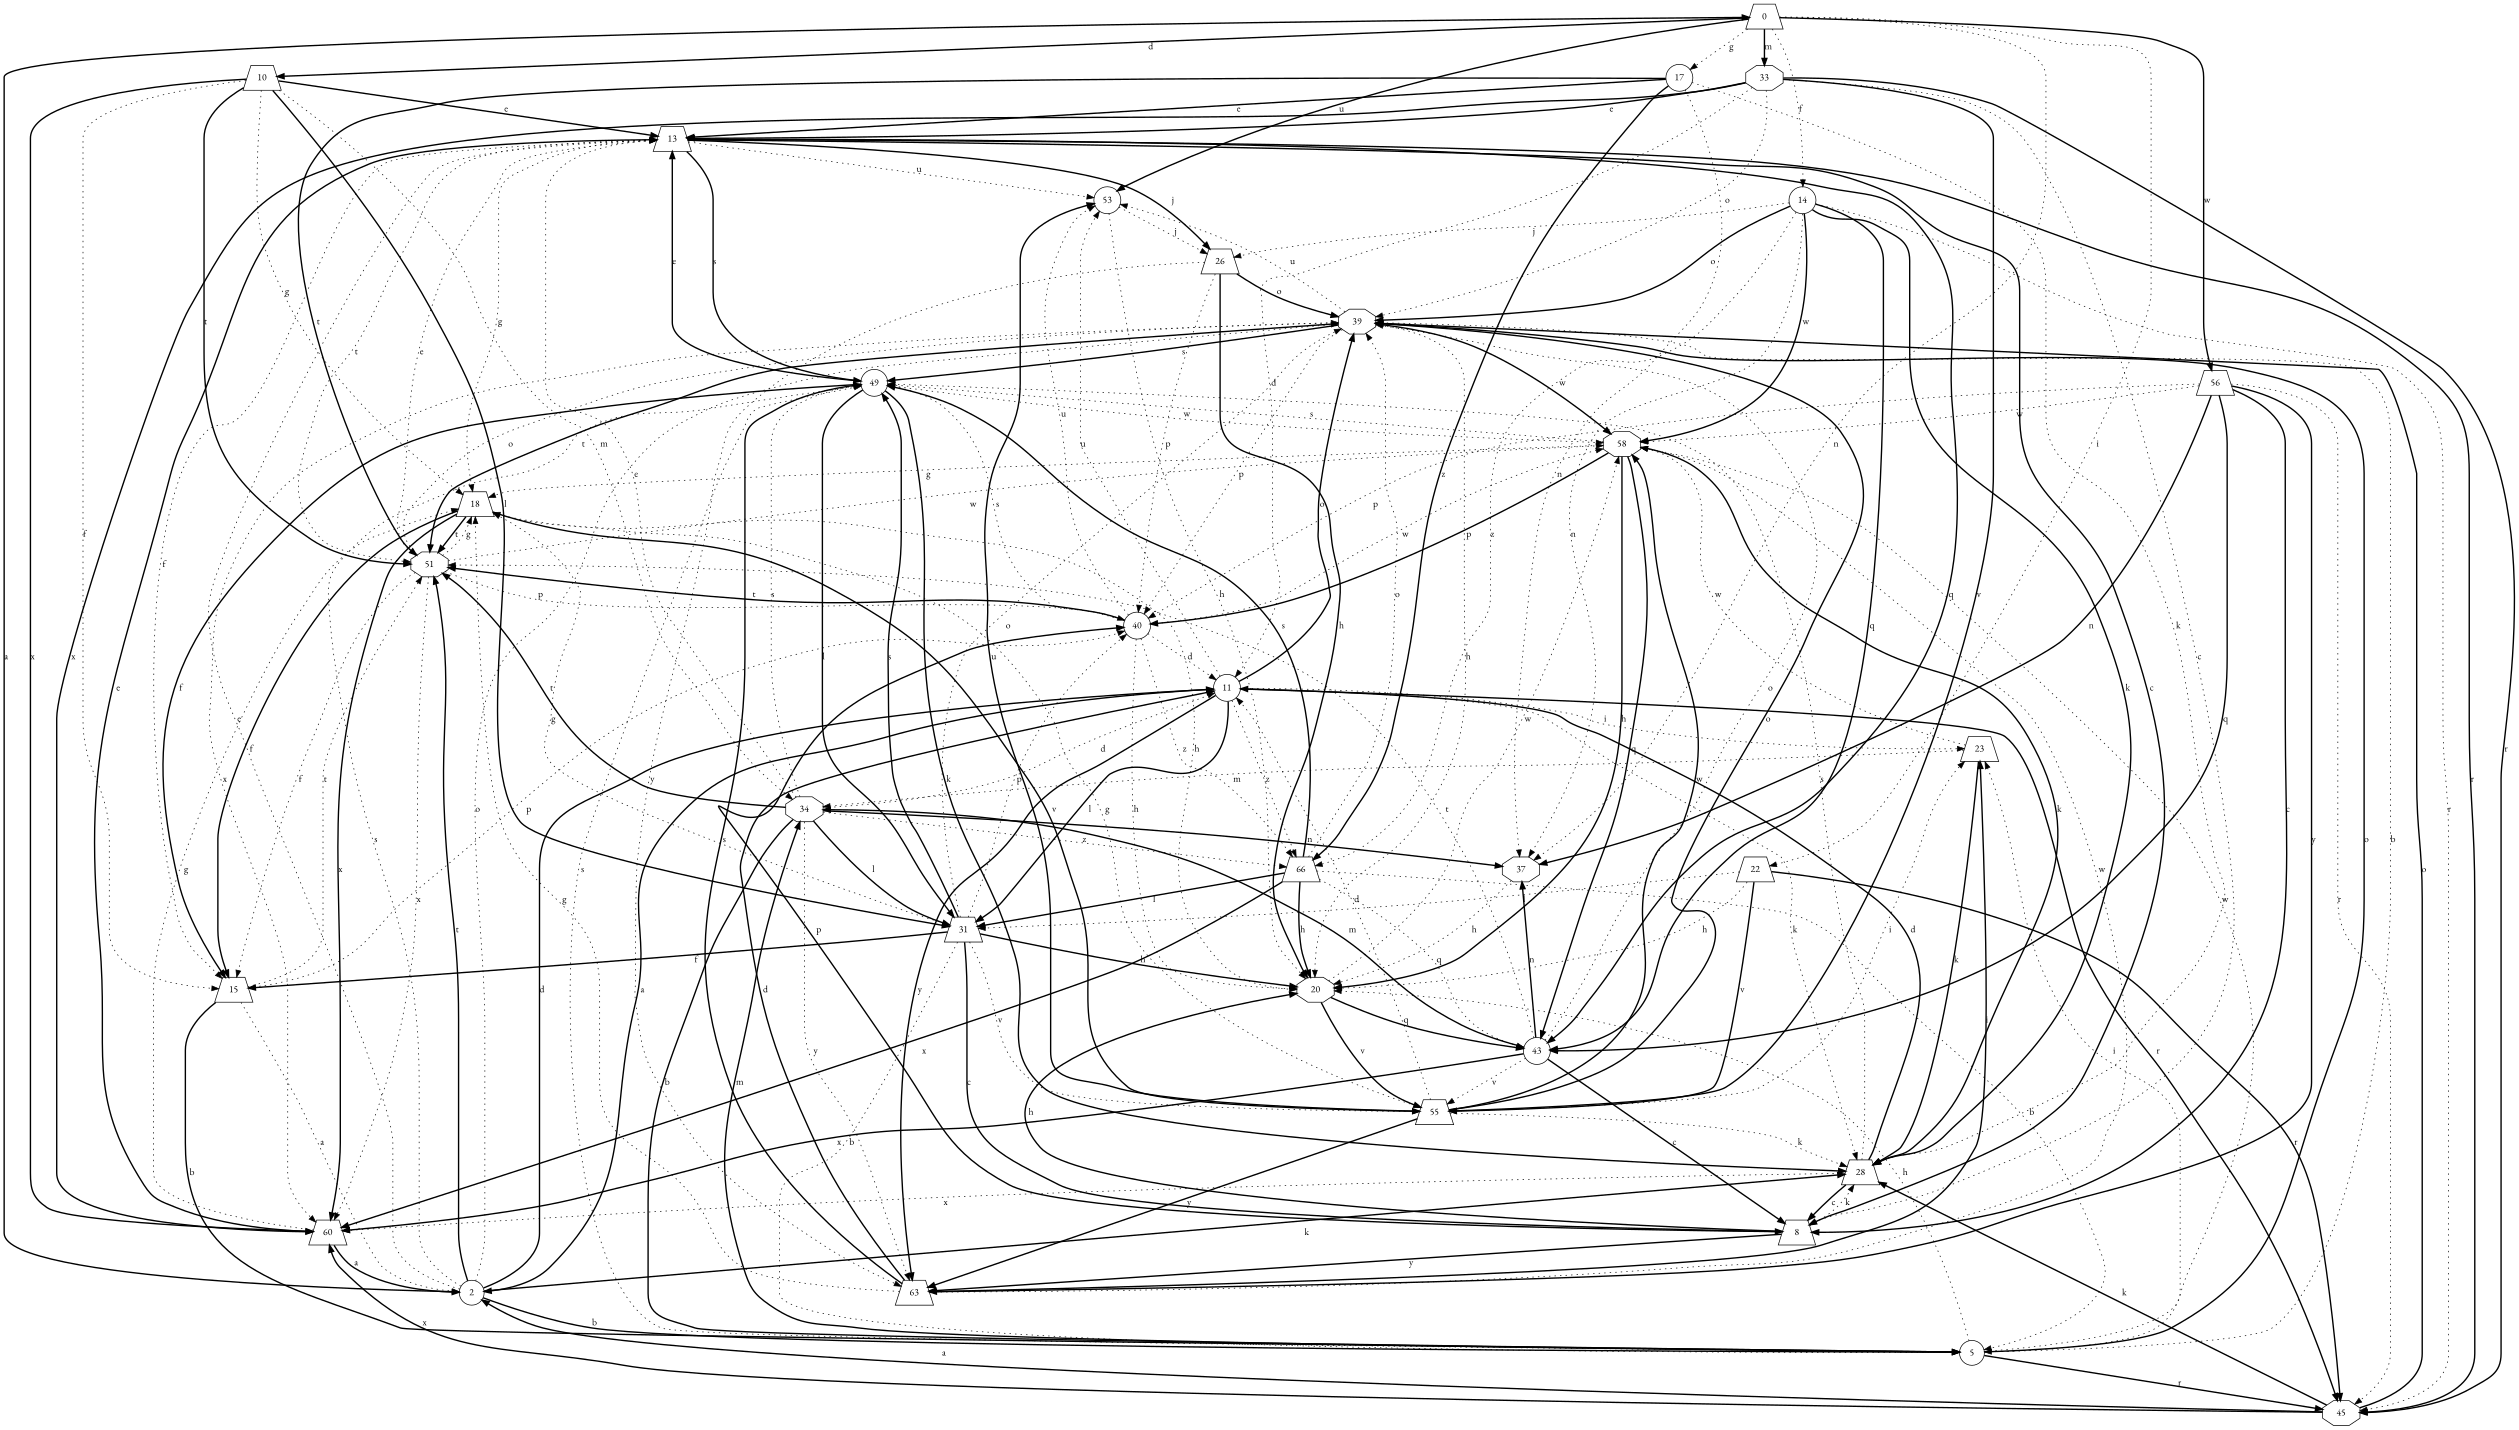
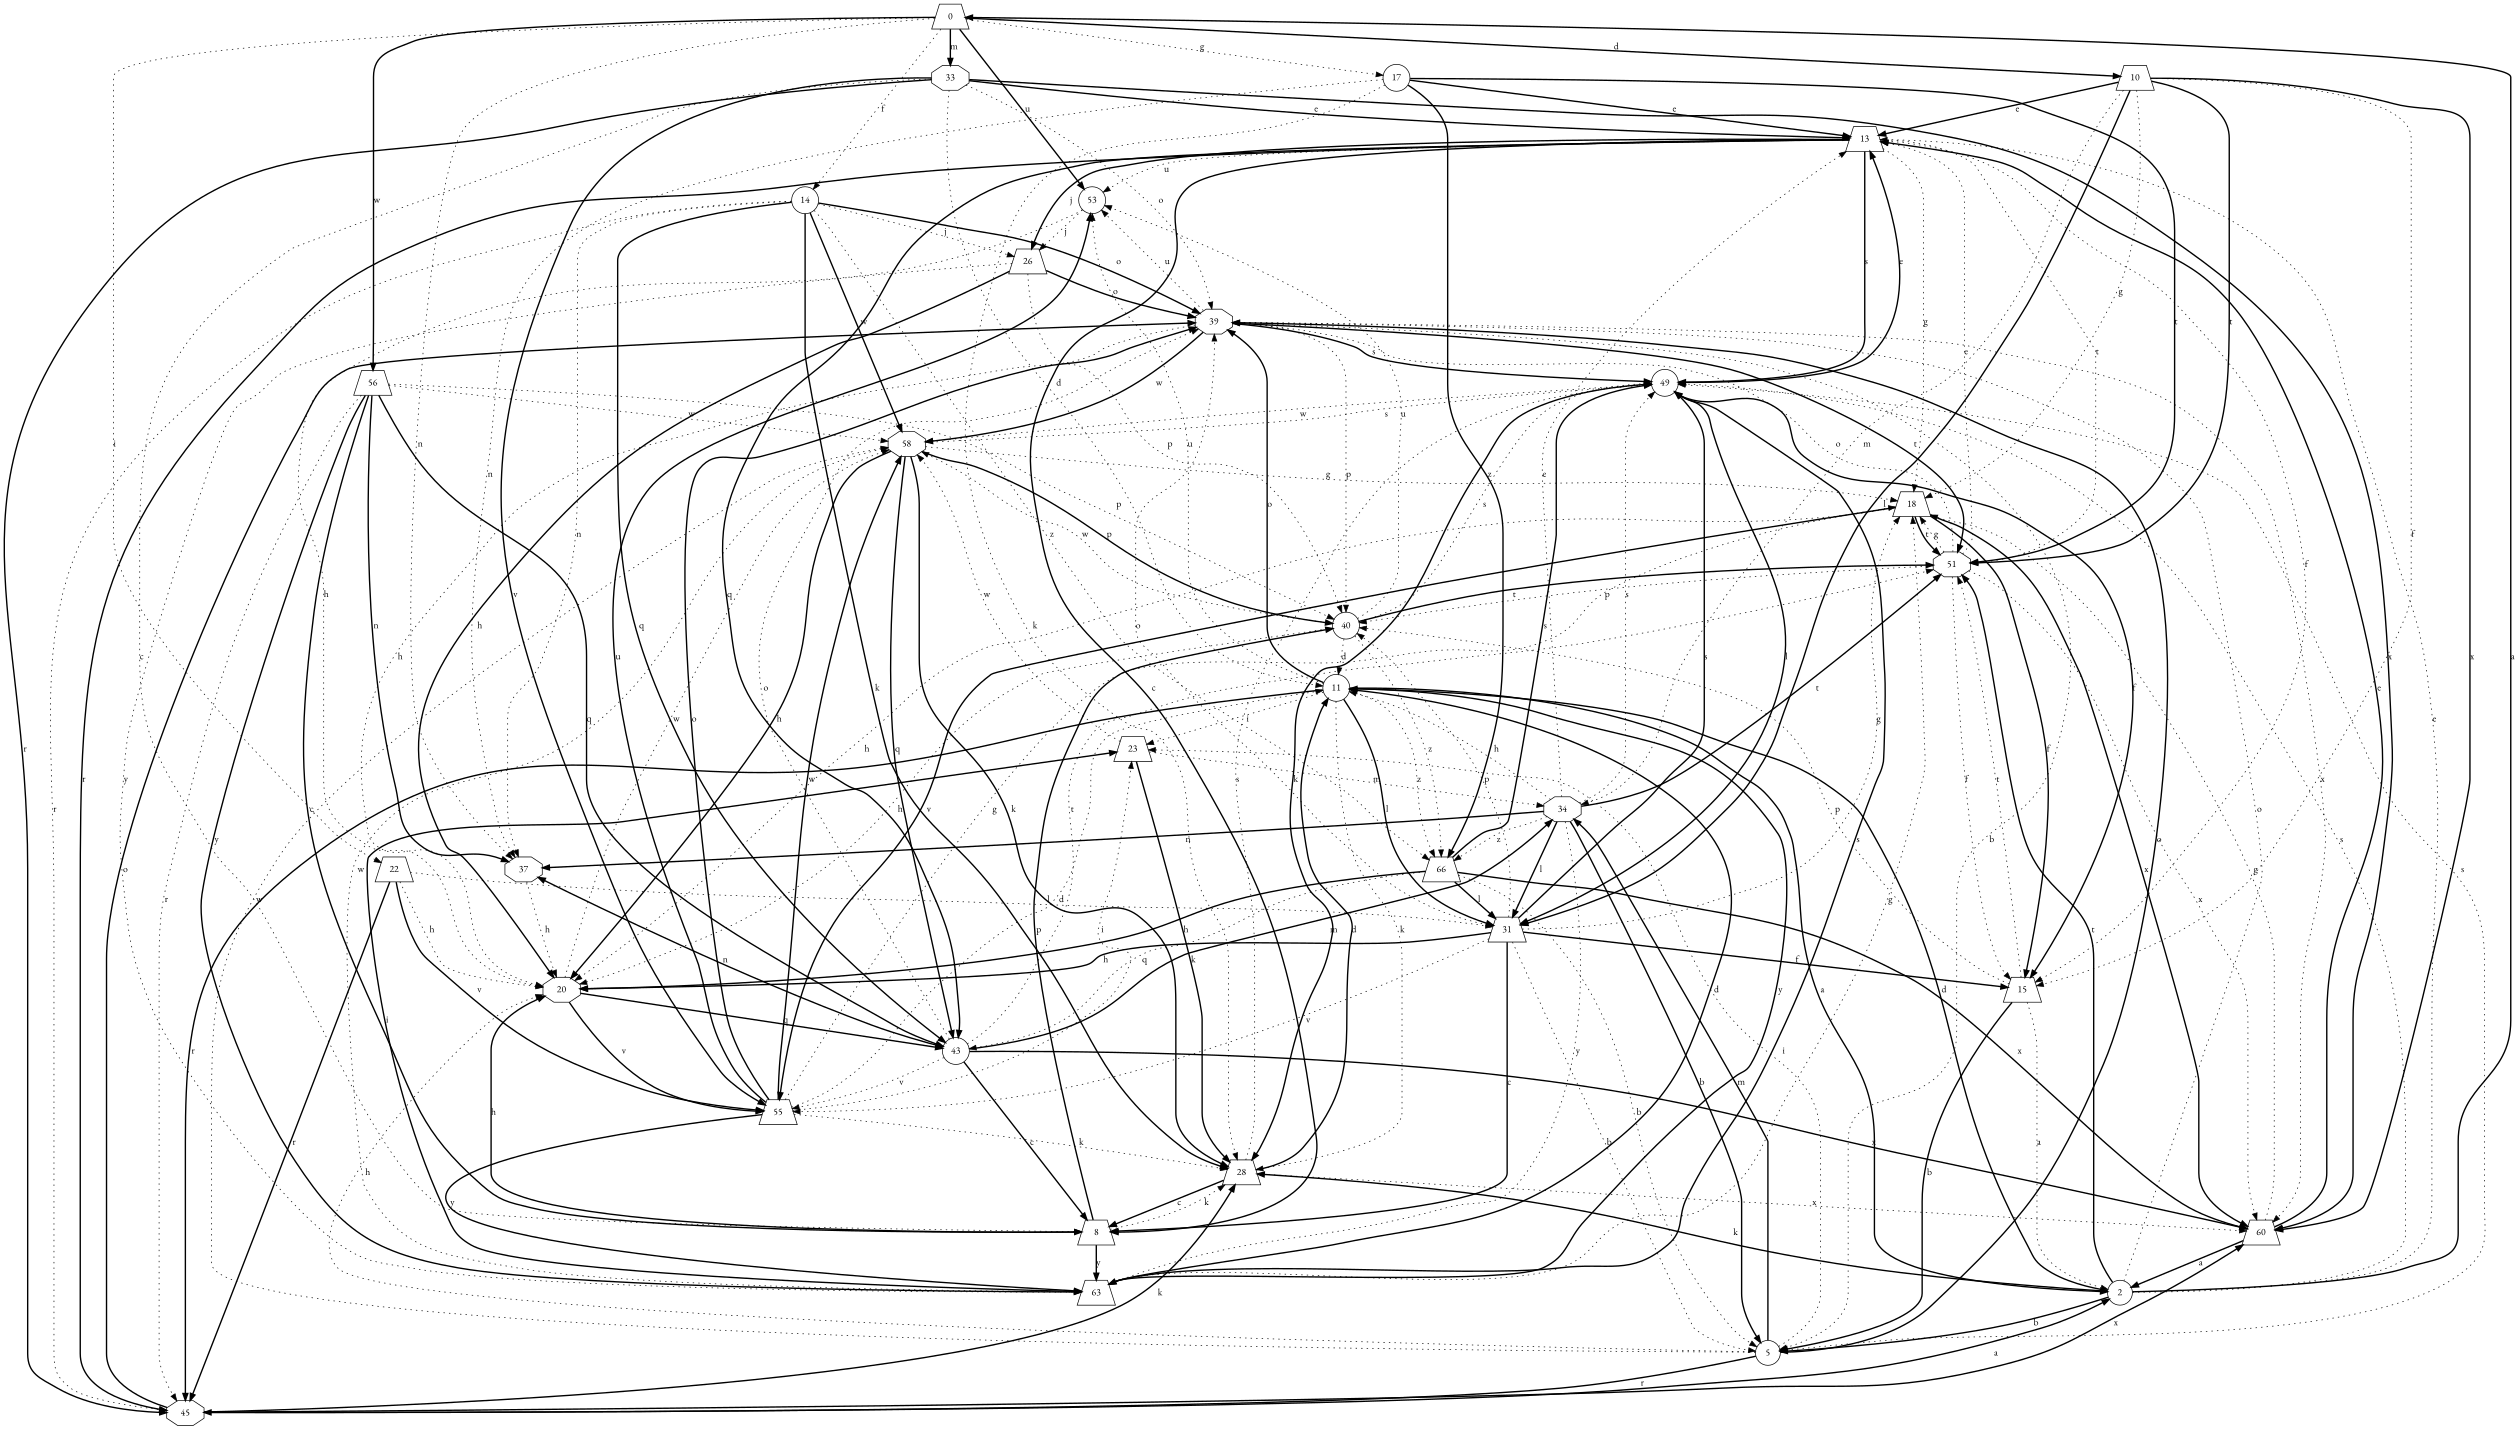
  strict digraph {
    fontname="EB Garamond"
    node [fontname="EB Garamond" shape=trapezium]
    edge [fontname="EB Garamond" style=bold]
    0
    10
    14 [shape=circle]
    17 [shape=circle]
    22
    33 [shape=octagon]
    37 [shape=octagon]
    53 [shape=circle]
    56
    13
    34 [shape=octagon]
    51 [shape=octagon]
    15
    18
    31
    60
    28
    39 [shape=octagon]
    45 [shape=octagon]
    58 [shape=octagon]
    66
    26
    43 [shape=circle]
    20 [shape=octagon]
    55
    11 [shape=circle]
    8
    40 [shape=circle]
    63
    2 [shape=circle]
    5 [shape=circle]
    49 [shape=circle]
    23
    0 -> 10 [label=d]
    0 -> 14 [label=f style=dotted]
    0 -> 17 [label=g style=dotted]
    0 -> 22 [label=i style=dotted]
    0 -> 33 [label=m]
    0 -> 37 [label=n style=dotted]
    0 -> 53 [label=u]
    0 -> 56 [label=w]
    10 -> 13 [label=e]
    10 -> 34 [label=m style=dotted]
    10 -> 51 [label=t]
    10 -> 15 [label=f style=dotted]
    10 -> 18 [label=g style=dotted]
    10 -> 31 [label=l]
    10 -> 60 [label=x]
    14 -> 37 [label=n style=dotted]
    14 -> 28 [label=k]
    14 -> 39 [label=o]
    14 -> 45 [label=r style=dotted]
    14 -> 58 [label=w]
    14 -> 66 [label=z style=dotted]
    14 -> 26 [label=j style=dotted]
    14 -> 43 [label=q]
    17 -> 37 [label=n style=dotted]
    17 -> 13 [label=e]
    17 -> 51 [label=t]
    17 -> 28 [label=k style=dotted]
    17 -> 66 [label=z]
    22 -> 31 [label=l style=dotted]
    22 -> 45 [label=r]
    22 -> 20 [label=h style=dotted]
    22 -> 55 [label=v]
    33 -> 13 [label=e]
    33 -> 60 [label=x]
    33 -> 39 [label=o style=dotted]
    33 -> 45 [label=r]
    33 -> 55 [label=v]
    33 -> 11 [label=d style=dotted]
    33 -> 8 [label=c style=dotted]
    37 -> 20 [label=h style=dotted]
    53 -> 26 [label=j style=dotted]
    53 -> 20 [label=h style=dotted]
    56 -> 37 [label=n]
    56 -> 45 [label=r style=dotted]
    56 -> 58 [label=w style=dotted]
    56 -> 43 [label=q]
    56 -> 8 [label=c]
    56 -> 40 [label=p style=dotted]
    56 -> 63 [label=y]
    13 -> 53 [label=u style=dotted]
    13 -> 51 [label=t style=dotted]
    13 -> 15 [label=f style=dotted]
    13 -> 18 [label=g style=dotted]
    13 -> 45 [label=r]
    13 -> 26 [label=j]
    13 -> 43 [label=q]
    13 -> 8 [label=c]
    13 -> 49 [label=s]
    34 -> 37 [label=n]
    34 -> 13 [label=e style=dotted]
    34 -> 51 [label=t]
    34 -> 31 [label=l]
    34 -> 66 [label=z style=dotted]
-   34 -> 11 [label=d style=dotted]
+   34 -> 11 [label=h style=dotted]
    34 -> 63 [label=y style=dotted]
    34 -> 5 [label=b]
    34 -> 49 [label=s style=dotted]
    51 -> 13 [label=e style=dotted]
    51 -> 15 [label=f style=dotted]
    51 -> 18 [label=g style=dotted]
    51 -> 60 [label=x style=dotted]
    51 -> 39 [label=o style=dotted]
-   51 -> 58 [label=w style=dotted]
    51 -> 40 [label=p style=dotted]
    15 -> 51 [label=t style=dotted]
    15 -> 40 [label=p style=dotted]
    15 -> 2 [label=a style=dotted]
    15 -> 5 [label=b]
    18 -> 51 [label=t]
    18 -> 15 [label=f]
    18 -> 60 [label=x]
    18 -> 20 [label=h style=dotted]
    18 -> 55 [label=v]
    31 -> 15 [label=f]
    31 -> 18 [label=g style=dotted]
    31 -> 39 [label=o style=dotted]
    31 -> 20 [label=h]
    31 -> 55 [label=v style=dotted]
    31 -> 8 [label=c]
    31 -> 40 [label=p style=dotted]
    31 -> 5 [label=b style=dotted]
    31 -> 49 [label=s]
    60 -> 13 [label=e]
    60 -> 18 [label=g style=dotted]
    60 -> 2 [label=a]
    28 -> 60 [label=x style=dotted]
    28 -> 11 [label=d]
    28 -> 8 [label=c]
    28 -> 49 [label=s style=dotted]
    39 -> 53 [label=u style=dotted]
    39 -> 51 [label=t]
    39 -> 60 [label=x style=dotted]
    39 -> 58 [label=w]
    39 -> 20 [label=h style=dotted]
    39 -> 40 [label=p style=dotted]
    39 -> 5 [label=b style=dotted]
    39 -> 49 [label=s]
    45 -> 60 [label=x]
    45 -> 28 [label=k]
    45 -> 39 [label=o]
    45 -> 2 [label=a]
    58 -> 18 [label=g style=dotted]
    58 -> 28 [label=k]
    58 -> 43 [label=q]
    58 -> 20 [label=h]
    58 -> 40 [label=p]
    58 -> 49 [label=s style=dotted]
    66 -> 31 [label=l]
    66 -> 60 [label=x]
-   66 -> 39 [label=o style=dotted]
    66 -> 43 [label=q style=dotted]
    66 -> 20 [label=h]
    66 -> 5 [label=b style=dotted]
    66 -> 49 [label=s]
    26 -> 39 [label=o]
    26 -> 20 [label=h]
    26 -> 40 [label=p style=dotted]
    26 -> 63 [label=y style=dotted]
    43 -> 37 [label=n]
    43 -> 34 [label=m]
    43 -> 51 [label=t style=dotted]
    43 -> 60 [label=x]
    43 -> 39 [label=o style=dotted]
    43 -> 55 [label=v style=dotted]
    43 -> 8 [label=c]
    20 -> 58 [label=w style=dotted]
    20 -> 43 [label=q]
    20 -> 55 [label=v]
    55 -> 53 [label=u]
    55 -> 18 [label=g style=dotted]
    55 -> 28 [label=k style=dotted]
    55 -> 39 [label=o]
    55 -> 58 [label=w]
    55 -> 11 [label=d style=dotted]
    55 -> 63 [label=y]
    55 -> 23 [label=i style=dotted]
    11 -> 53 [label=u style=dotted]
    11 -> 31 [label=l]
    11 -> 28 [label=k style=dotted]
    11 -> 39 [label=o]
    11 -> 45 [label=r]
    11 -> 66 [label=z style=dotted]
    11 -> 63 [label=y]
    11 -> 2 [label=a]
    11 -> 23 [label=i style=dotted]
    8 -> 28 [label=k style=dotted]
    8 -> 20 [label=h]
    8 -> 40 [label=p]
    8 -> 63 [label=y]
    40 -> 53 [label=u style=dotted]
    40 -> 51 [label=t]
    40 -> 58 [label=w style=dotted]
    40 -> 66 [label=z style=dotted]
    40 -> 20 [label=h style=dotted]
    40 -> 11 [label=d style=dotted]
    40 -> 49 [label=s style=dotted]
    63 -> 18 [label=g style=dotted]
    63 -> 58 [label=w style=dotted]
    63 -> 11 [label=d]
    63 -> 49 [label=s]
    63 -> 23 [label=i]
    2 -> 0 [label=a]
    2 -> 13 [label=e style=dotted]
    2 -> 51 [label=t]
    2 -> 28 [label=k]
    2 -> 39 [label=o style=dotted]
    2 -> 11 [label=d]
    2 -> 5 [label=b]
    2 -> 49 [label=s style=dotted]
    5 -> 34 [label=m]
    5 -> 39 [label=o]
    5 -> 45 [label=r]
    5 -> 58 [label=w style=dotted]
    5 -> 20 [label=h style=dotted]
    5 -> 49 [label=s style=dotted]
    5 -> 23 [label=i style=dotted]
    49 -> 13 [label=e]
    49 -> 15 [label=f]
    49 -> 31 [label=l]
    49 -> 28 [label=k]
    49 -> 58 [label=w style=dotted]
    23 -> 34 [label=m style=dotted]
    23 -> 28 [label=k]
    23 -> 58 [label=w style=dotted]
  }
